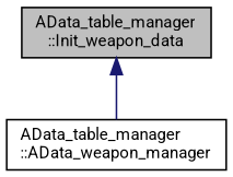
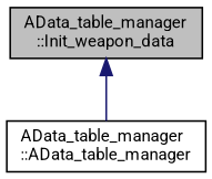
  digraph {
    rankdir=TB
    fontname=Roboto
    node [color=black fontname=Roboto fontsize=10 shape=record style=filled]
    n1 [fillcolor=grey75 fontcolor=black height=0.2 label="AData_table_manager\l::Init_weapon_data" width=0.4]
-   n2 [fillcolor=white height=0.2 label="AData_table_manager\l::AData_weapon_manager" width=0.4]
+   n2 [fillcolor=white height=0.2 label="AData_table_manager\l::AData_table_manager" width=0.4]
    n1 -> n2 [color=midnightblue dir=back fontname=Roboto fontsize=10 labelfontname=Helvetica labelfontsize=10 style=solid]
  }
